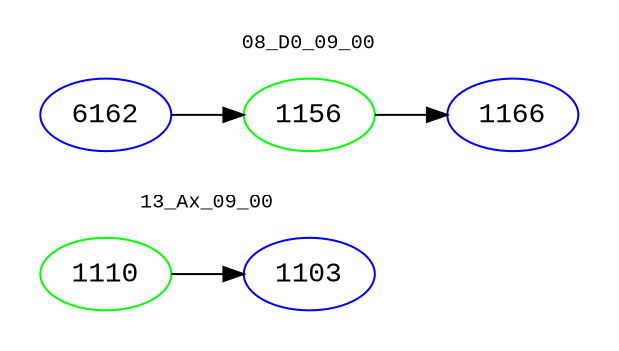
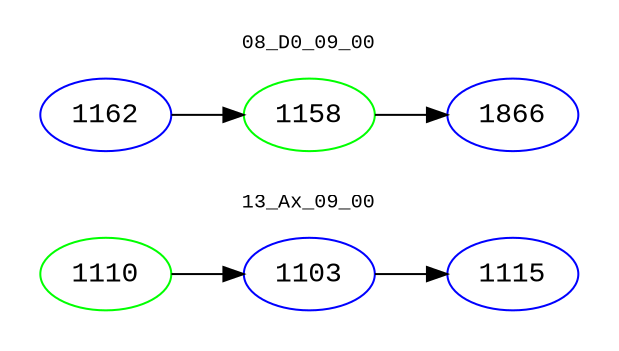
  digraph {
    fontname="Liberation Mono"
    rankdir=LR
    node [color=blue fontname="Liberation Mono"]
    edge [color=black fontname="Liberation Mono"]
    n1 [color=green label=1110]
    n2 [label=1103]
-   n4 [label=6162]
-   n5 [color=green label=1156]
-   n6 [label=1166]
+   n3 [label=1115]
+   n4 [label=1162]
+   n5 [color=green label=1158]
+   n6 [label=1866]
    subgraph cluster_1 {
      color=white
      fontsize=10
      label="13_Ax_09_00"
      n1
      n2
+     n3
    }
    subgraph cluster_2 {
      color=white
      fontsize=10
      label="08_D0_09_00"
      n4
      n5
      n6
    }
    n1 -> n2
+   n2 -> n3
    n4 -> n5
    n5 -> n6
  }
